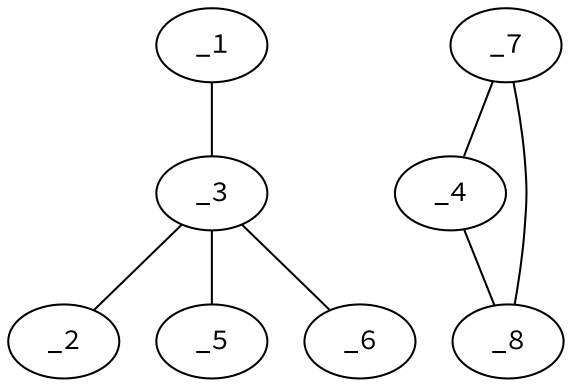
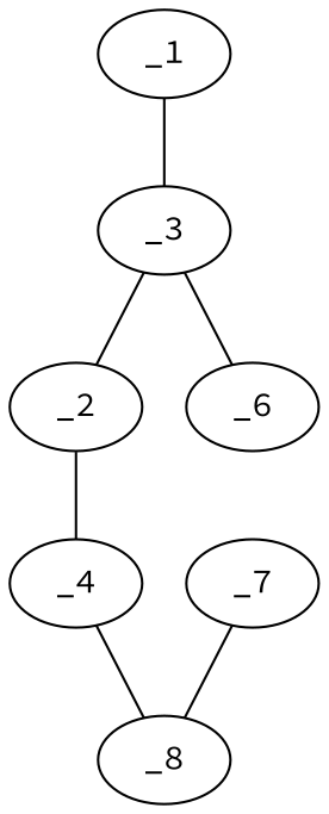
  graph {
    fontname="Source Code Pro"
    node [charge=0 chem=1 fontname="Source Code Pro" symbol="C  " x=3.0878 y=-0.6639]
    edge [fontname="Source Code Pro" valence=1]
    _1 [chem=2 symbol="O  " y=0.9239]
    _3 [y=-0.0761]
    _2 [x=3.9538 y=1.4239]
    _4 [x=3.9538 y=2.4239]
-   _5 [chem=2 symbol="O  " x=2.2788]
    _6 [chem=4 symbol="N  " x=3.8968]
    _8 [chem=4 symbol="N  " x=3.5878 y=-1.6149]
    _7 [x=2.5878 y=-1.6149]
    _1 -- _3
    _3 -- _2
-   _3 -- _5
    _3 -- _6 [valence=2]
-   _7 -- _4
+   _2 -- _4
    _4 -- _8
    _7 -- _8 [valence=2]
  }
